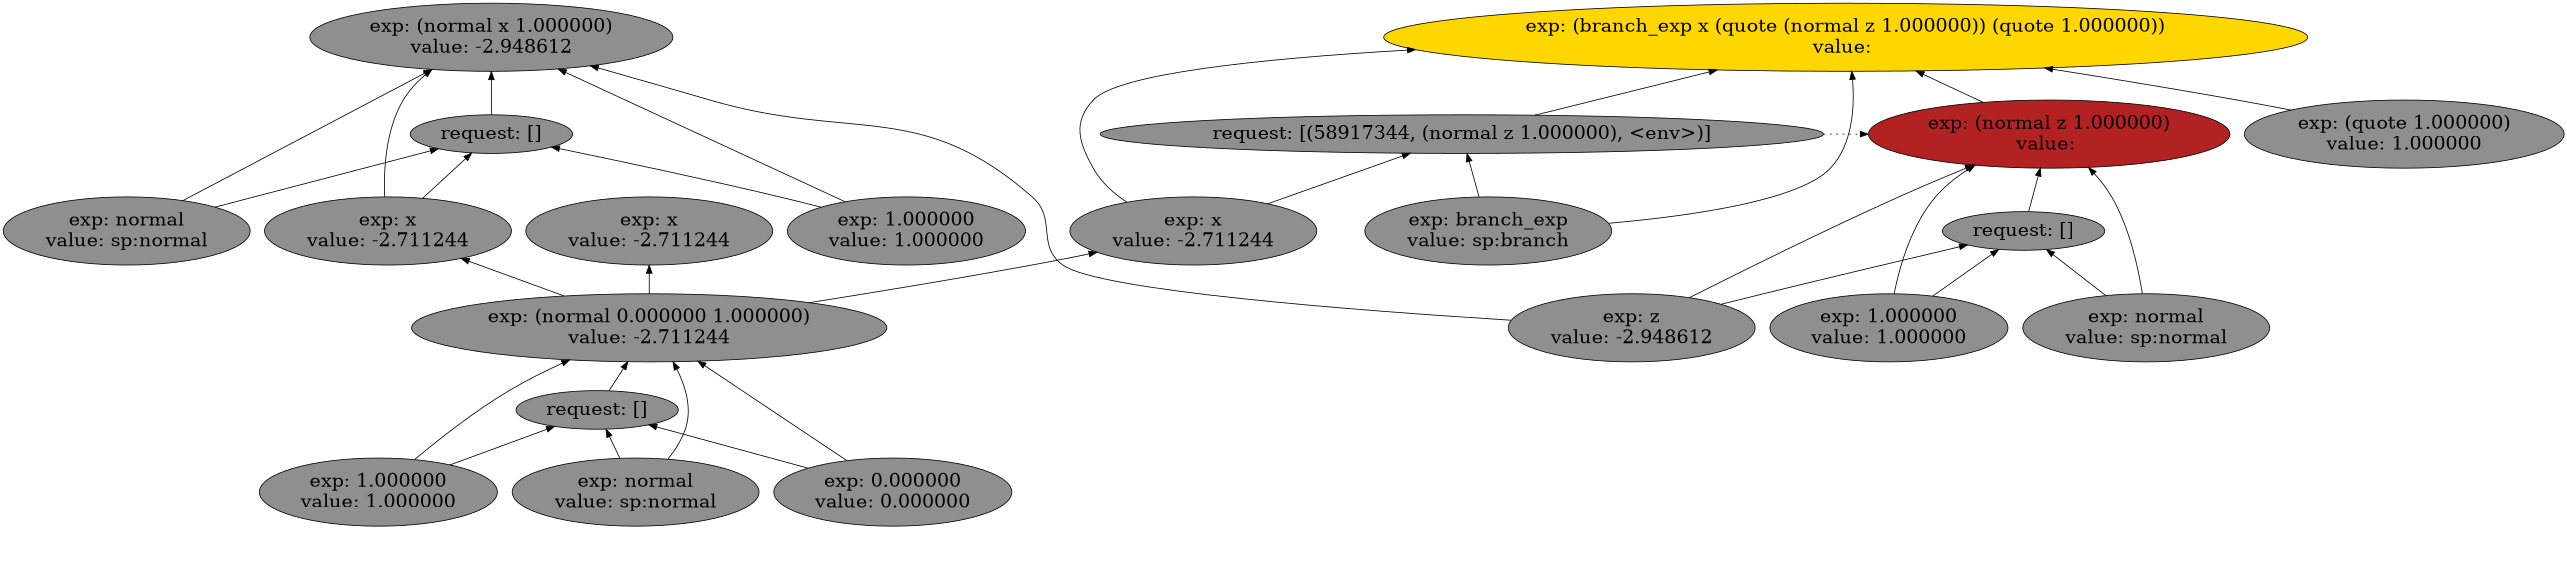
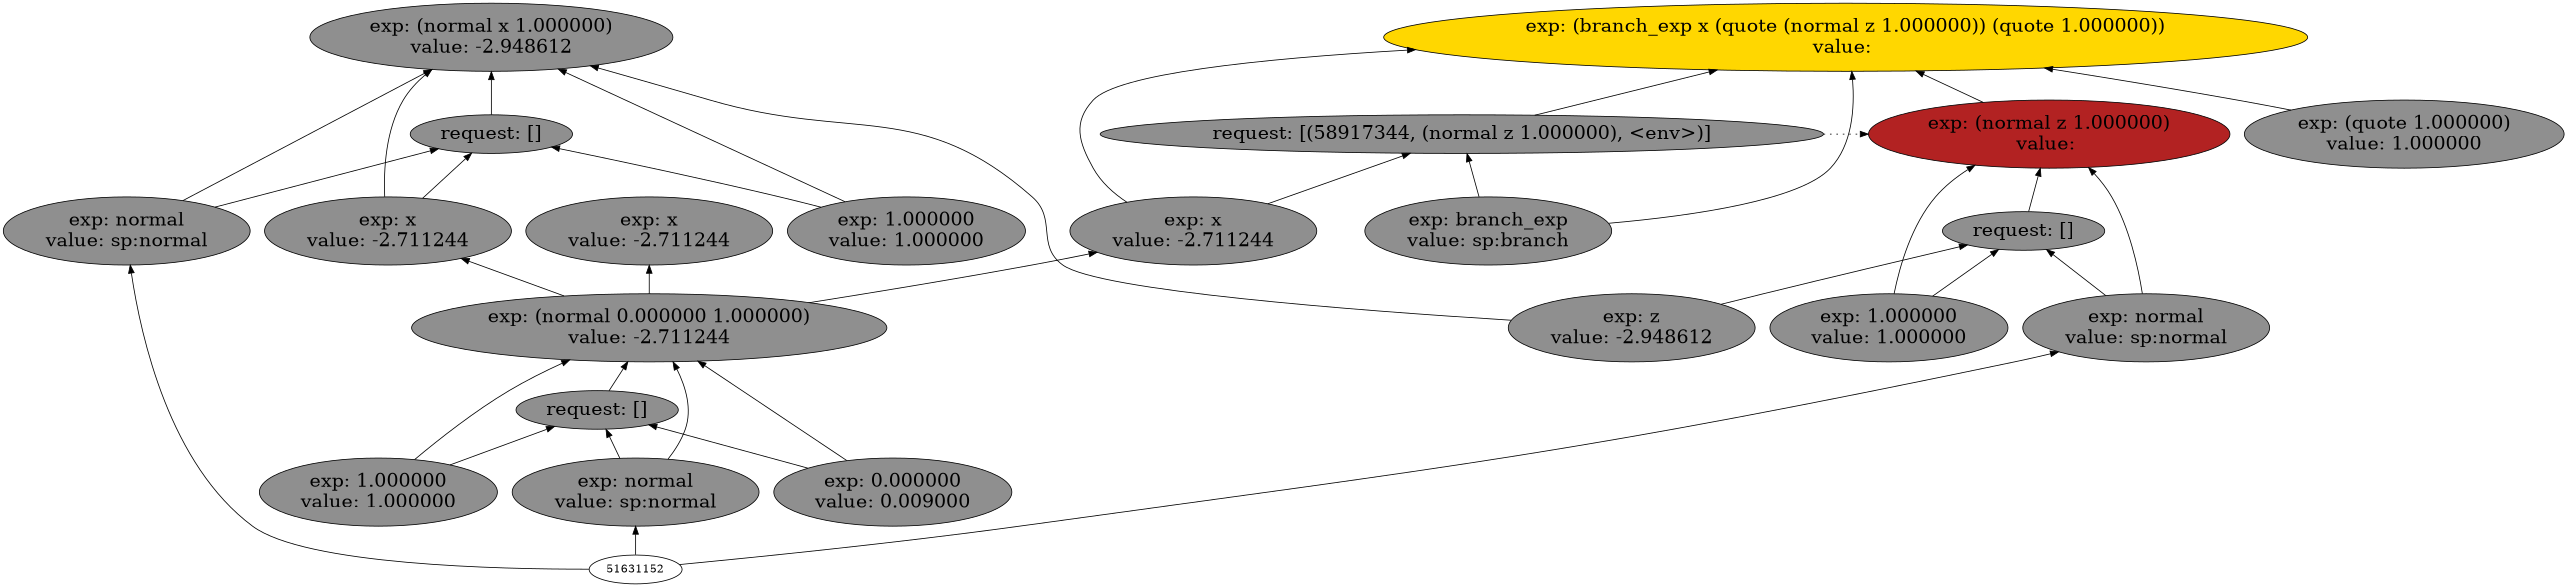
  digraph {
    fontsize=24
    rankdir=BT
    node [fillcolor=grey56 fontsize=24 shape=ellipse style=filled]
    edge [arrowhead=normal color=black constraint=true style=solid]
    n1 [label="exp: (normal 0.000000 1.000000)\nvalue: -2.711244"]
    n2 [label="request: []"]
    n3 [label="exp: normal\nvalue: sp:normal"]
-   n4 [label="exp: 0.000000\nvalue: 0.000000"]
+   n4 [label="exp: 0.000000\nvalue: 0.009000"]
    n5 [label="exp: 1.000000\nvalue: 1.000000"]
    n6 [label="exp: x\nvalue: -2.711244"]
    n7 [label="exp: (normal x 1.000000)\nvalue: -2.948612"]
    n8 [label="request: []"]
    n9 [label="exp: normal\nvalue: sp:normal"]
    n10 [label="exp: x\nvalue: -2.711244"]
    n11 [label="exp: 1.000000\nvalue: 1.000000"]
    n12 [fillcolor=gold label="exp: (branch_exp x (quote (normal z 1.000000)) (quote 1.000000))\nvalue: "]
    n13 [label="request: [(58917344, (normal z 1.000000), <env>)]"]
    n14 [label="exp: branch_exp\nvalue: sp:branch"]
    n15 [label="exp: x\nvalue: -2.711244"]
    n16 [label="exp: (quote 1.000000)\nvalue: 1.000000"]
    n17 [fillcolor=firebrick label="exp: (normal z 1.000000)\nvalue: "]
    n18 [label="request: []"]
    n19 [label="exp: normal\nvalue: sp:normal"]
    n20 [label="exp: z\nvalue: -2.948612"]
    n21 [label="exp: 1.000000\nvalue: 1.000000"]
+   51631152 [fillcolor="" fontsize="" shape="" style=""]
    subgraph sub_1 {
      label="Venture Families"
      subgraph sub_2 {
        label=1
        n1
        n2
        n3
        n4
        n5
      }
      subgraph sub_3 {
        label=2
        n6
      }
      subgraph sub_4 {
        label=3
        n7
        n8
        n9
        n10
        n11
      }
      subgraph sub_5 {
        label=4
        n12
        n13
        n14
        n15
        n16
      }
    }
    subgraph sub_6 {
      n17
      n18
      n19
      n20
      n21
    }
    n1 -> n6
    n1 -> n10
    n1 -> n15
    n2 -> n1
    n3 -> n1
    n3 -> n2
    n4 -> n1
    n4 -> n2
    n5 -> n1
    n5 -> n2
    n8 -> n7
    n9 -> n7
    n9 -> n8
    n10 -> n7
    n10 -> n8
    n11 -> n7
    n11 -> n8
    n13 -> n12
    n13 -> n17 [constraint=false style=dotted]
    n14 -> n12
    n14 -> n13
    n15 -> n12
    n15 -> n13
    n16 -> n12
    n17 -> n12
    n18 -> n17
    n19 -> n17
    n19 -> n18
    n20 -> n7
-   n20 -> n17
    n20 -> n18
    n21 -> n17
    n21 -> n18
+   51631152 -> n3
+   51631152 -> n9
+   51631152 -> n19
  }
